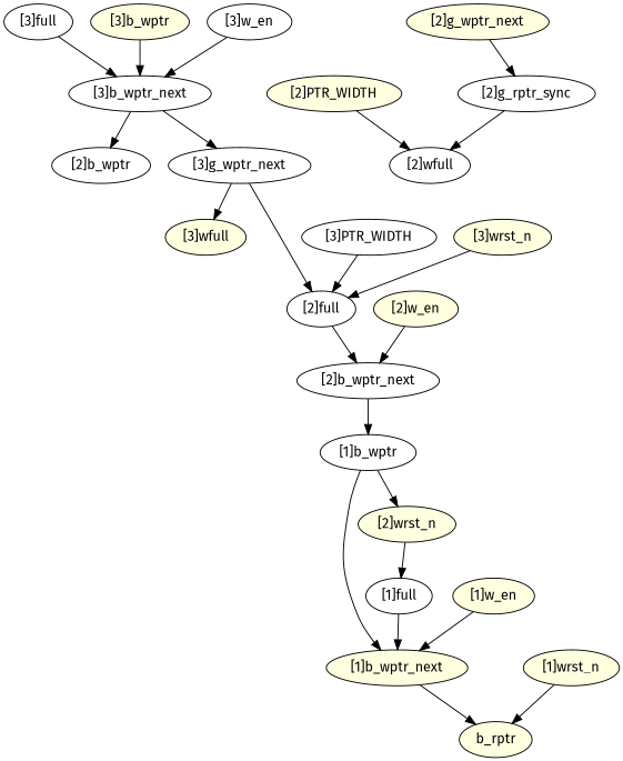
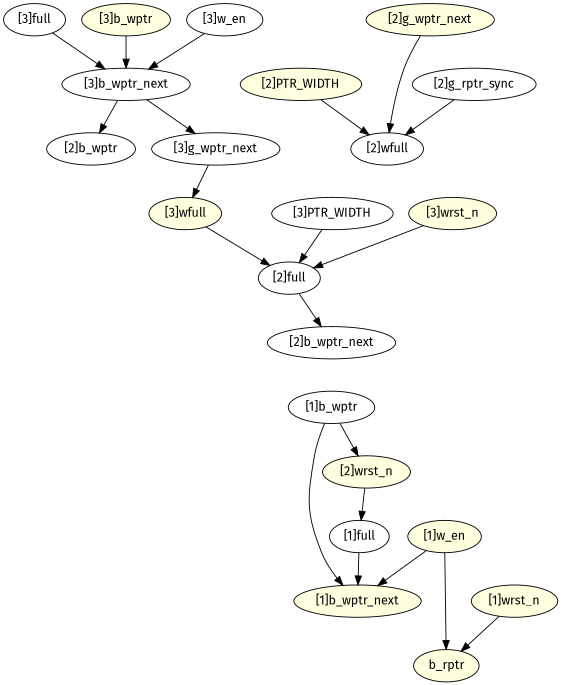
  strict digraph {
    fontname="Fira Sans"
    node [complexity=6 fillcolor=white fontname="Fira Sans" importance=0.640793034853 rank=0.0427195356569 style=filled]
    edge [fontname="Fira Sans"]
    "[1]w_en" [fillcolor=lightyellow importance=0.374071351784 rank=0.0623452252974]
    "[1]b_wptr_next" [complexity=2 fillcolor=lightyellow importance=0.319570963334 rank=0.159785481667]
    n3 [complexity=0 fillcolor=lightyellow importance=0.114780724216 label=b_rptr rank=0.0]
    "[2]PTR_WIDTH" [complexity=15 fillcolor=lightyellow]
    "[2]wfull" [complexity=8 importance=0.586292646402 rank=0.0732865808003]
    "[1]full" [importance=0.450867105751 rank=0.0751445176252]
    "[2]g_wptr_next" [complexity=15 fillcolor=lightyellow importance=0.691989959773 rank=0.0461326639849]
    "[3]b_wptr_next" [complexity=34 importance=1.47398943445 rank=0.0433526304249]
    "[2]b_wptr" [complexity=22 importance=1.01156092311 rank=0.0459800419594]
    "[3]g_wptr_next" [complexity=31 importance=1.26919919533 rank=0.0409419095268]
    "[3]wfull" [complexity=24 fillcolor=lightyellow importance=1.16350188196 rank=0.0484792450816]
    "[2]b_wptr_next" [complexity=18 importance=0.89678019889 rank=0.0498211221606]
    "[1]b_wptr" [importance=0.43435168755 rank=0.0723919479249]
    "[2]full" [complexity=22 importance=1.02807634131 rank=0.0467307427867]
    "[1]wrst_n" [complexity=1 fillcolor=lightyellow importance=0.284061836883 rank=0.284061836883]
    "[3]PTR_WIDTH" [complexity=31 importance=1.21800227041 rank=0.0392903958197]
    "[3]full" [complexity=38 importance=1.60528557687 rank=0.0422443572859]
    "[2]wrst_n" [complexity=7 fillcolor=lightyellow importance=0.956234599954 rank=0.136604942851]
    "[2]g_rptr_sync" [complexity=15]
    "[3]wrst_n" [complexity=23 fillcolor=lightyellow importance=2.11065307107 rank=0.091767524829]
-   "[2]w_en" [complexity=22 fillcolor=lightyellow importance=0.951280587341 rank=0.0432400266973]
    "[3]b_wptr" [complexity=38 fillcolor=lightyellow importance=1.58877015866 rank=0.0418097410175]
    "[3]w_en" [complexity=38 importance=1.5284898229 rank=0.0402234163921]
    "[1]w_en" -> "[1]b_wptr_next"
-   "[1]b_wptr_next" -> n3
+   "[1]w_en" -> n3
    "[2]PTR_WIDTH" -> "[2]wfull"
    "[1]full" -> "[1]b_wptr_next"
-   "[2]g_wptr_next" -> "[2]g_rptr_sync"
+   "[2]g_wptr_next" -> "[2]wfull"
    "[3]b_wptr_next" -> "[2]b_wptr"
    "[3]b_wptr_next" -> "[3]g_wptr_next"
    "[3]g_wptr_next" -> "[3]wfull"
-   "[3]g_wptr_next" -> "[2]full"
-   "[2]b_wptr_next" -> "[1]b_wptr"
+   "[3]wfull" -> "[2]full"
    "[1]b_wptr" -> "[1]b_wptr_next"
    "[1]b_wptr" -> "[2]wrst_n"
    "[2]full" -> "[2]b_wptr_next"
    "[1]wrst_n" -> n3
    "[3]PTR_WIDTH" -> "[2]full"
    "[3]full" -> "[3]b_wptr_next"
    "[2]wrst_n" -> "[1]full"
    "[2]g_rptr_sync" -> "[2]wfull"
    "[3]wrst_n" -> "[2]full"
-   "[2]w_en" -> "[2]b_wptr_next"
    "[3]b_wptr" -> "[3]b_wptr_next"
    "[3]w_en" -> "[3]b_wptr_next"
  }
